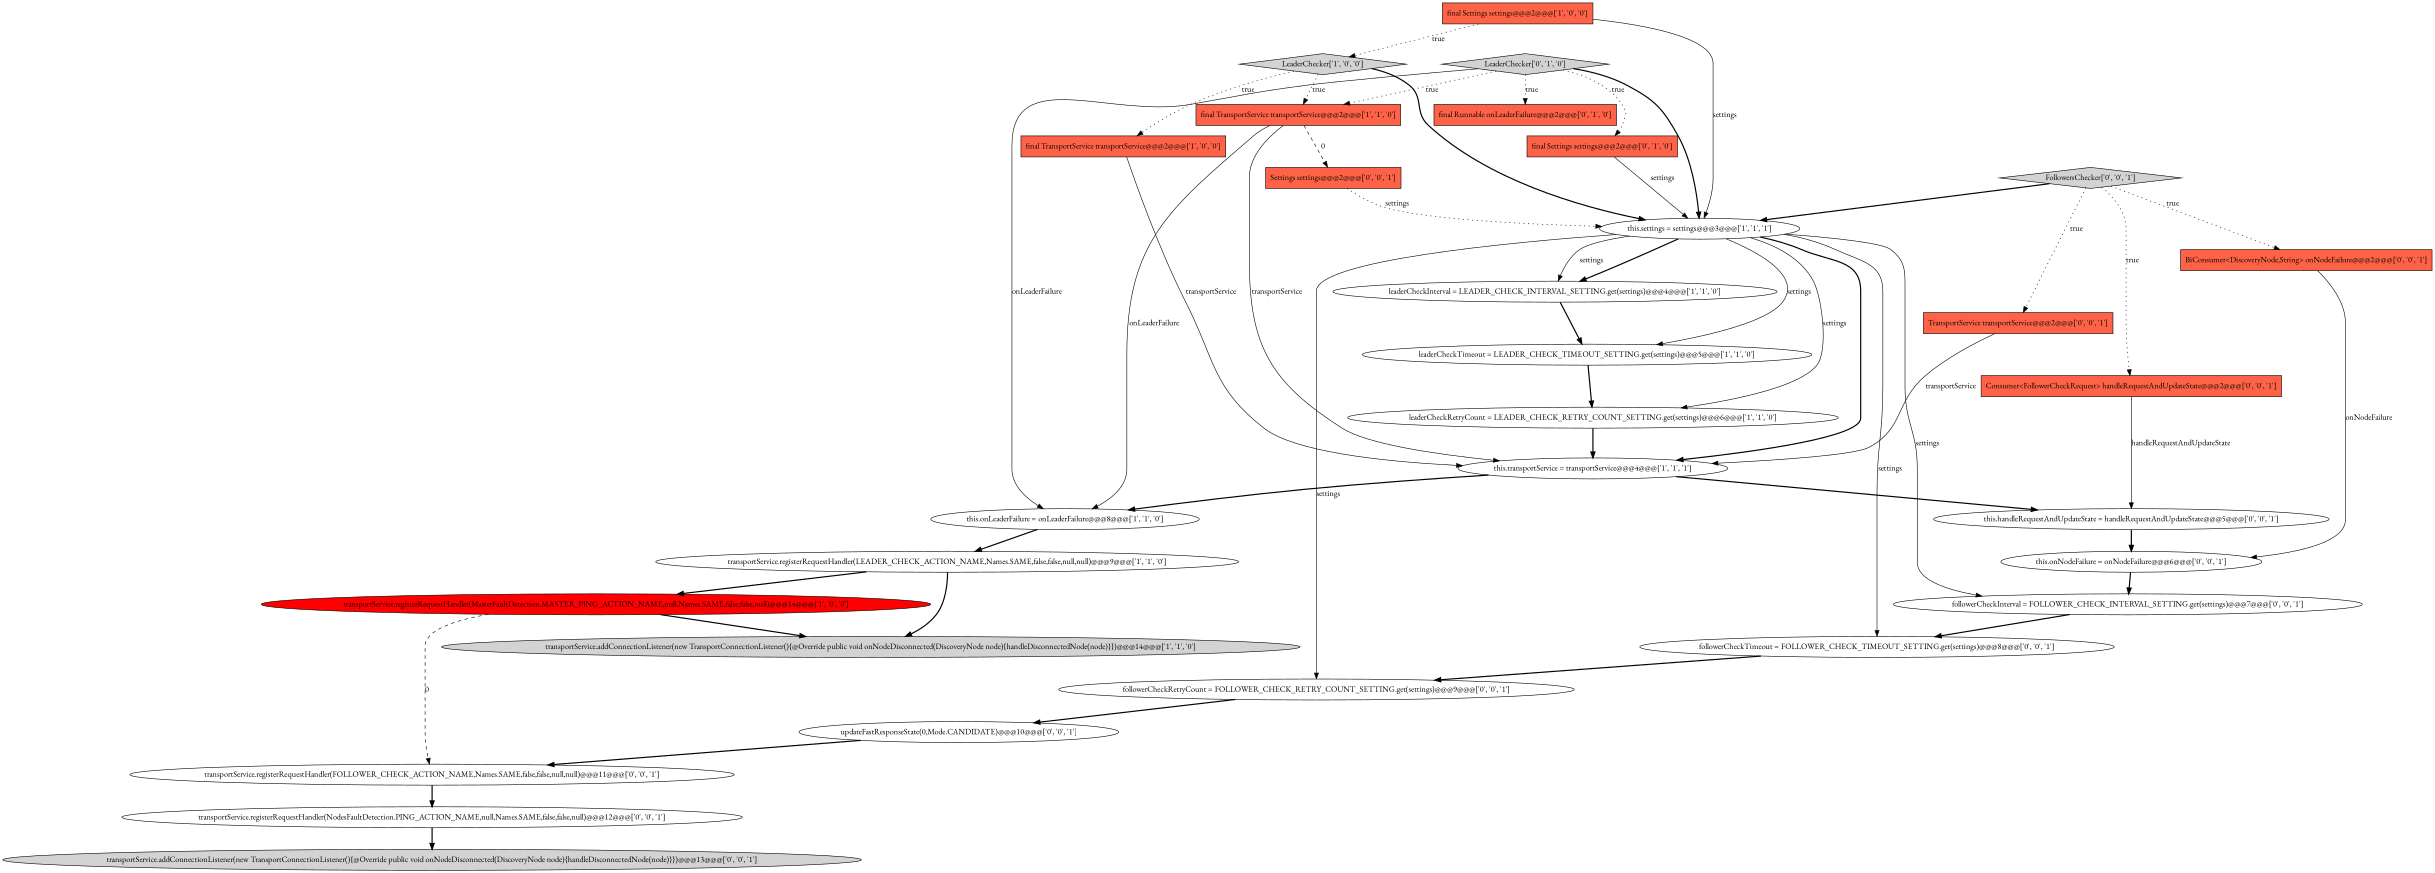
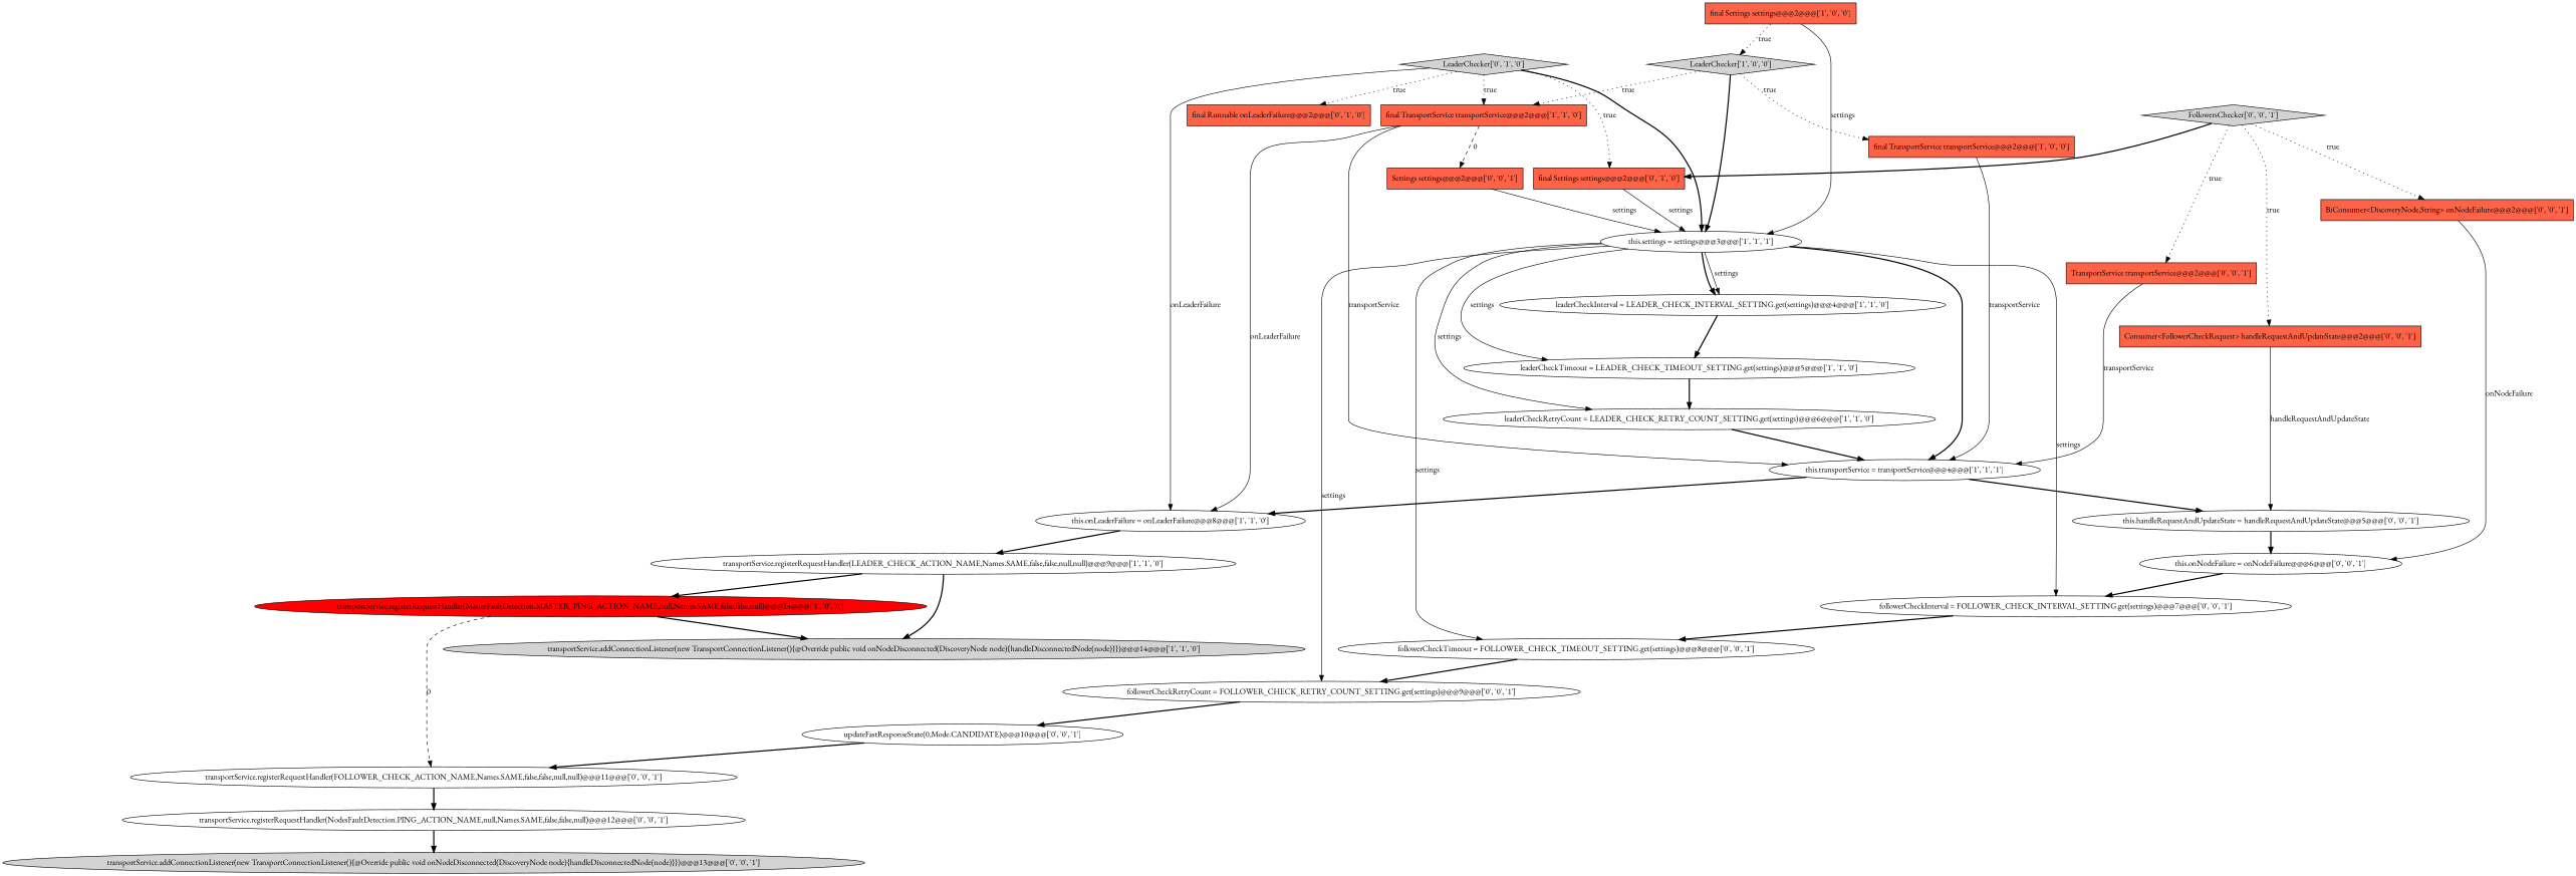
  digraph {
    fontname="EB Garamond"
    node [fillcolor=white fontname="EB Garamond" shape=ellipse style=filled]
    edge [fontname="EB Garamond" style=bold]
    n1 [fillcolor=lightgray label="LeaderChecker['0', '1', '0']" shape=diamond]
    n2 [fillcolor=tomato label="final TransportService transportService@@@2@@@['1', '1', '0']" shape=box]
    n3 [fillcolor=tomato label="final Runnable onLeaderFailure@@@2@@@['0', '1', '0']" shape=box]
    n4 [label="this.settings = settings@@@3@@@['1', '1', '1']"]
    n5 [fillcolor=tomato label="final Settings settings@@@2@@@['0', '1', '0']" shape=box]
    n6 [label="this.onLeaderFailure = onLeaderFailure@@@8@@@['1', '1', '0']"]
    n7 [label="this.transportService = transportService@@@4@@@['1', '1', '1']"]
    n8 [fillcolor=tomato label="Settings settings@@@2@@@['0', '0', '1']" shape=box]
    n9 [label="followerCheckInterval = FOLLOWER_CHECK_INTERVAL_SETTING.get(settings)@@@7@@@['0', '0', '1']"]
    n10 [label="followerCheckTimeout = FOLLOWER_CHECK_TIMEOUT_SETTING.get(settings)@@@8@@@['0', '0', '1']"]
    n11 [label="followerCheckRetryCount = FOLLOWER_CHECK_RETRY_COUNT_SETTING.get(settings)@@@9@@@['0', '0', '1']"]
    n12 [label="leaderCheckInterval = LEADER_CHECK_INTERVAL_SETTING.get(settings)@@@4@@@['1', '1', '0']"]
    n13 [label="leaderCheckTimeout = LEADER_CHECK_TIMEOUT_SETTING.get(settings)@@@5@@@['1', '1', '0']"]
    n14 [label="leaderCheckRetryCount = LEADER_CHECK_RETRY_COUNT_SETTING.get(settings)@@@6@@@['1', '1', '0']"]
    n15 [fillcolor=tomato label="TransportService transportService@@@2@@@['0', '0', '1']" shape=box]
    n16 [label="this.handleRequestAndUpdateState = handleRequestAndUpdateState@@@5@@@['0', '0', '1']"]
    n17 [fillcolor=lightgray label="transportService.addConnectionListener(new TransportConnectionListener(){@Override public void onNodeDisconnected(DiscoveryNode node){handleDisconnectedNode(node)}})@@@13@@@['0', '0', '1']"]
    n18 [label="transportService.registerRequestHandler(NodesFaultDetection.PING_ACTION_NAME,null,Names.SAME,false,false,null)@@@12@@@['0', '0', '1']"]
    n19 [fillcolor=red label="transportService.registerRequestHandler(MasterFaultDetection.MASTER_PING_ACTION_NAME,null,Names.SAME,false,false,null)@@@14@@@['1', '0', '0']"]
    n20 [label="transportService.registerRequestHandler(FOLLOWER_CHECK_ACTION_NAME,Names.SAME,false,false,null,null)@@@11@@@['0', '0', '1']"]
    n21 [fillcolor=lightgray label="transportService.addConnectionListener(new TransportConnectionListener(){@Override public void onNodeDisconnected(DiscoveryNode node){handleDisconnectedNode(node)}})@@@14@@@['1', '1', '0']"]
    n22 [label="this.onNodeFailure = onNodeFailure@@@6@@@['0', '0', '1']"]
    n23 [label="transportService.registerRequestHandler(LEADER_CHECK_ACTION_NAME,Names.SAME,false,false,null,null)@@@9@@@['1', '1', '0']"]
    n24 [label="updateFastResponseState(0,Mode.CANDIDATE)@@@10@@@['0', '0', '1']"]
    n25 [fillcolor=lightgray label="LeaderChecker['1', '0', '0']" shape=diamond]
    n26 [fillcolor=tomato label="final TransportService transportService@@@2@@@['1', '0', '0']" shape=box]
    n27 [fillcolor=tomato label="final Settings settings@@@2@@@['1', '0', '0']" shape=box]
    n28 [fillcolor=tomato label="BiConsumer<DiscoveryNode,String> onNodeFailure@@@2@@@['0', '0', '1']" shape=box]
    n29 [fillcolor=lightgray label="FollowersChecker['0', '0', '1']" shape=diamond]
    n30 [fillcolor=tomato label="Consumer<FollowerCheckRequest> handleRequestAndUpdateState@@@2@@@['0', '0', '1']" shape=box]
    n1 -> n2 [label=true style=dotted]
    n1 -> n3 [label=true style=dotted]
    n1 -> n4
    n1 -> n5 [label=true style=dotted]
    n1 -> n6 [label=onLeaderFailure style=solid]
    n2 -> n6 [label=onLeaderFailure style=solid]
    n2 -> n7 [label=transportService style=solid]
    n2 -> n8 [label=0 style=dashed]
    n4 -> n7
    n4 -> n9 [label=settings style=solid]
    n4 -> n10 [label=settings style=solid]
    n4 -> n11 [label=settings style=solid]
    n4 -> n12
    n4 -> n12 [label=settings style=solid]
    n4 -> n13 [label=settings style=solid]
    n4 -> n14 [label=settings style=solid]
    n5 -> n4 [label=settings style=solid]
    n6 -> n23
    n7 -> n6
    n7 -> n16
-   n8 -> n4 [label=settings style=dotted]
+   n8 -> n4 [label=settings style=solid]
    n9 -> n10
    n10 -> n11
    n11 -> n24
    n12 -> n13
    n13 -> n14
    n14 -> n7
    n15 -> n7 [label=transportService style=solid]
    n16 -> n22
    n18 -> n17
    n19 -> n20 [label=0 style=dashed]
    n19 -> n21
    n20 -> n18
    n22 -> n9
    n23 -> n19
    n23 -> n21
    n24 -> n20
    n25 -> n2 [label=true style=dotted]
    n25 -> n4
    n25 -> n26 [label=true style=dotted]
    n26 -> n7 [label=transportService style=solid]
    n27 -> n4 [label=settings style=solid]
    n27 -> n25 [label=true style=dotted]
    n28 -> n22 [label=onNodeFailure style=solid]
-   n29 -> n4
+   n29 -> n5
    n29 -> n15 [label=true style=dotted]
    n29 -> n28 [label=true style=dotted]
    n29 -> n30 [label=true style=dotted]
    n30 -> n16 [label=handleRequestAndUpdateState style=solid]
  }
